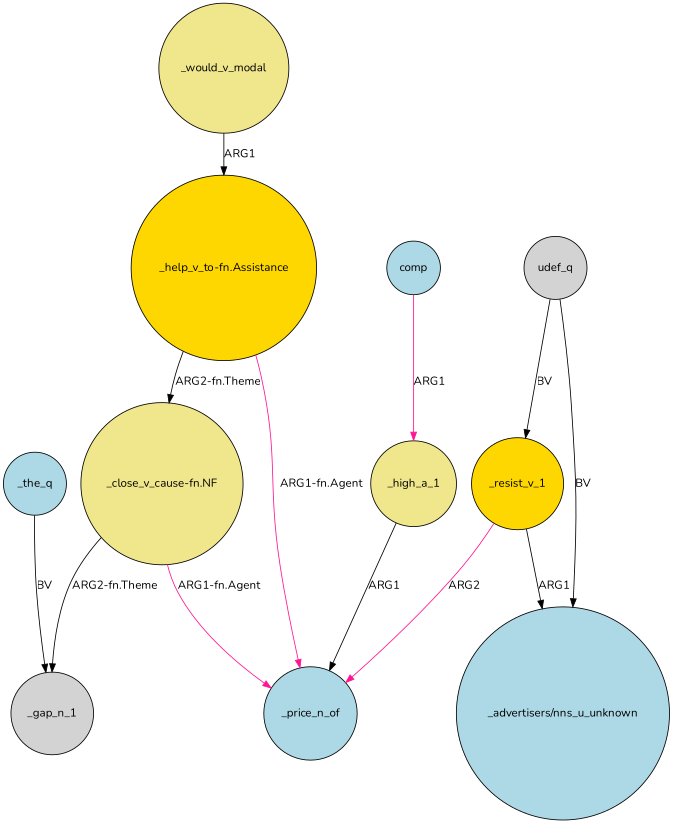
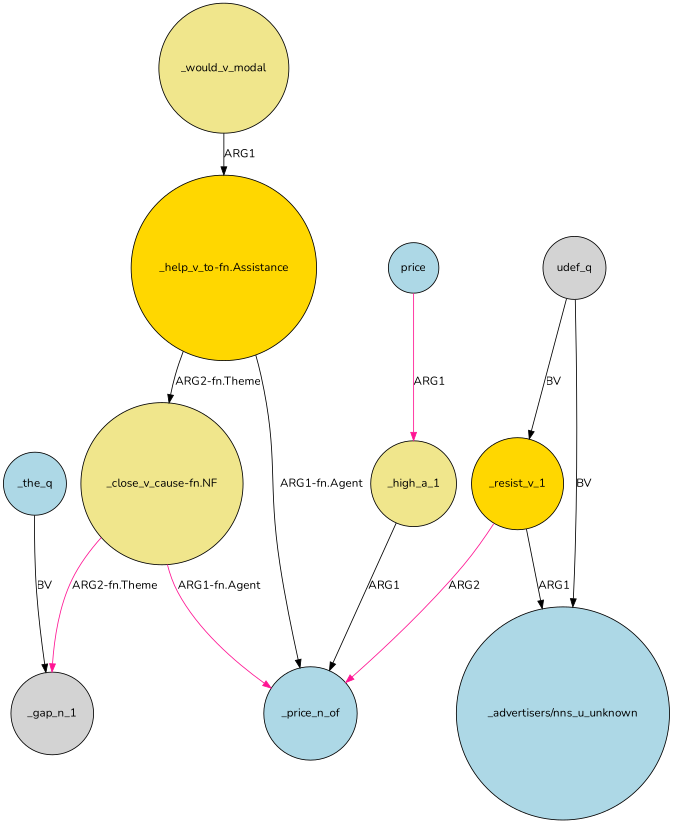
  digraph {
    fontname=Nunito
    node [fillcolor=lightblue fontname=Nunito shape=circle style=filled]
    edge [color=black fontname=Nunito]
    _would_v_modal [fillcolor=khaki]
    "_help_v_to-fn.Assistance" [fillcolor=gold]
    _price_n_of
    "_close_v_cause-fn.NF" [fillcolor=khaki]
    _gap_n_1 [fillcolor=lightgrey]
    _resist_v_1 [fillcolor=gold]
    "_advertisers/nns_u_unknown"
    _high_a_1 [fillcolor=khaki]
-   comp
+   comp [label=price]
    udef_q [fillcolor=lightgrey]
    _the_q
    _would_v_modal -> "_help_v_to-fn.Assistance" [label=ARG1]
-   "_help_v_to-fn.Assistance" -> _price_n_of [color=deeppink label="ARG1-fn.Agent"]
+   "_help_v_to-fn.Assistance" -> _price_n_of [label="ARG1-fn.Agent"]
    "_help_v_to-fn.Assistance" -> "_close_v_cause-fn.NF" [label="ARG2-fn.Theme"]
    "_close_v_cause-fn.NF" -> _price_n_of [color=deeppink label="ARG1-fn.Agent"]
-   "_close_v_cause-fn.NF" -> _gap_n_1 [label="ARG2-fn.Theme"]
+   "_close_v_cause-fn.NF" -> _gap_n_1 [color=deeppink label="ARG2-fn.Theme"]
    _resist_v_1 -> _price_n_of [color=deeppink label=ARG2]
    _resist_v_1 -> "_advertisers/nns_u_unknown" [label=ARG1]
    _high_a_1 -> _price_n_of [label=ARG1]
    comp -> _high_a_1 [color=deeppink label=ARG1]
    udef_q -> _resist_v_1 [label=BV]
    udef_q -> "_advertisers/nns_u_unknown" [label=BV]
    _the_q -> _gap_n_1 [label=BV]
  }
